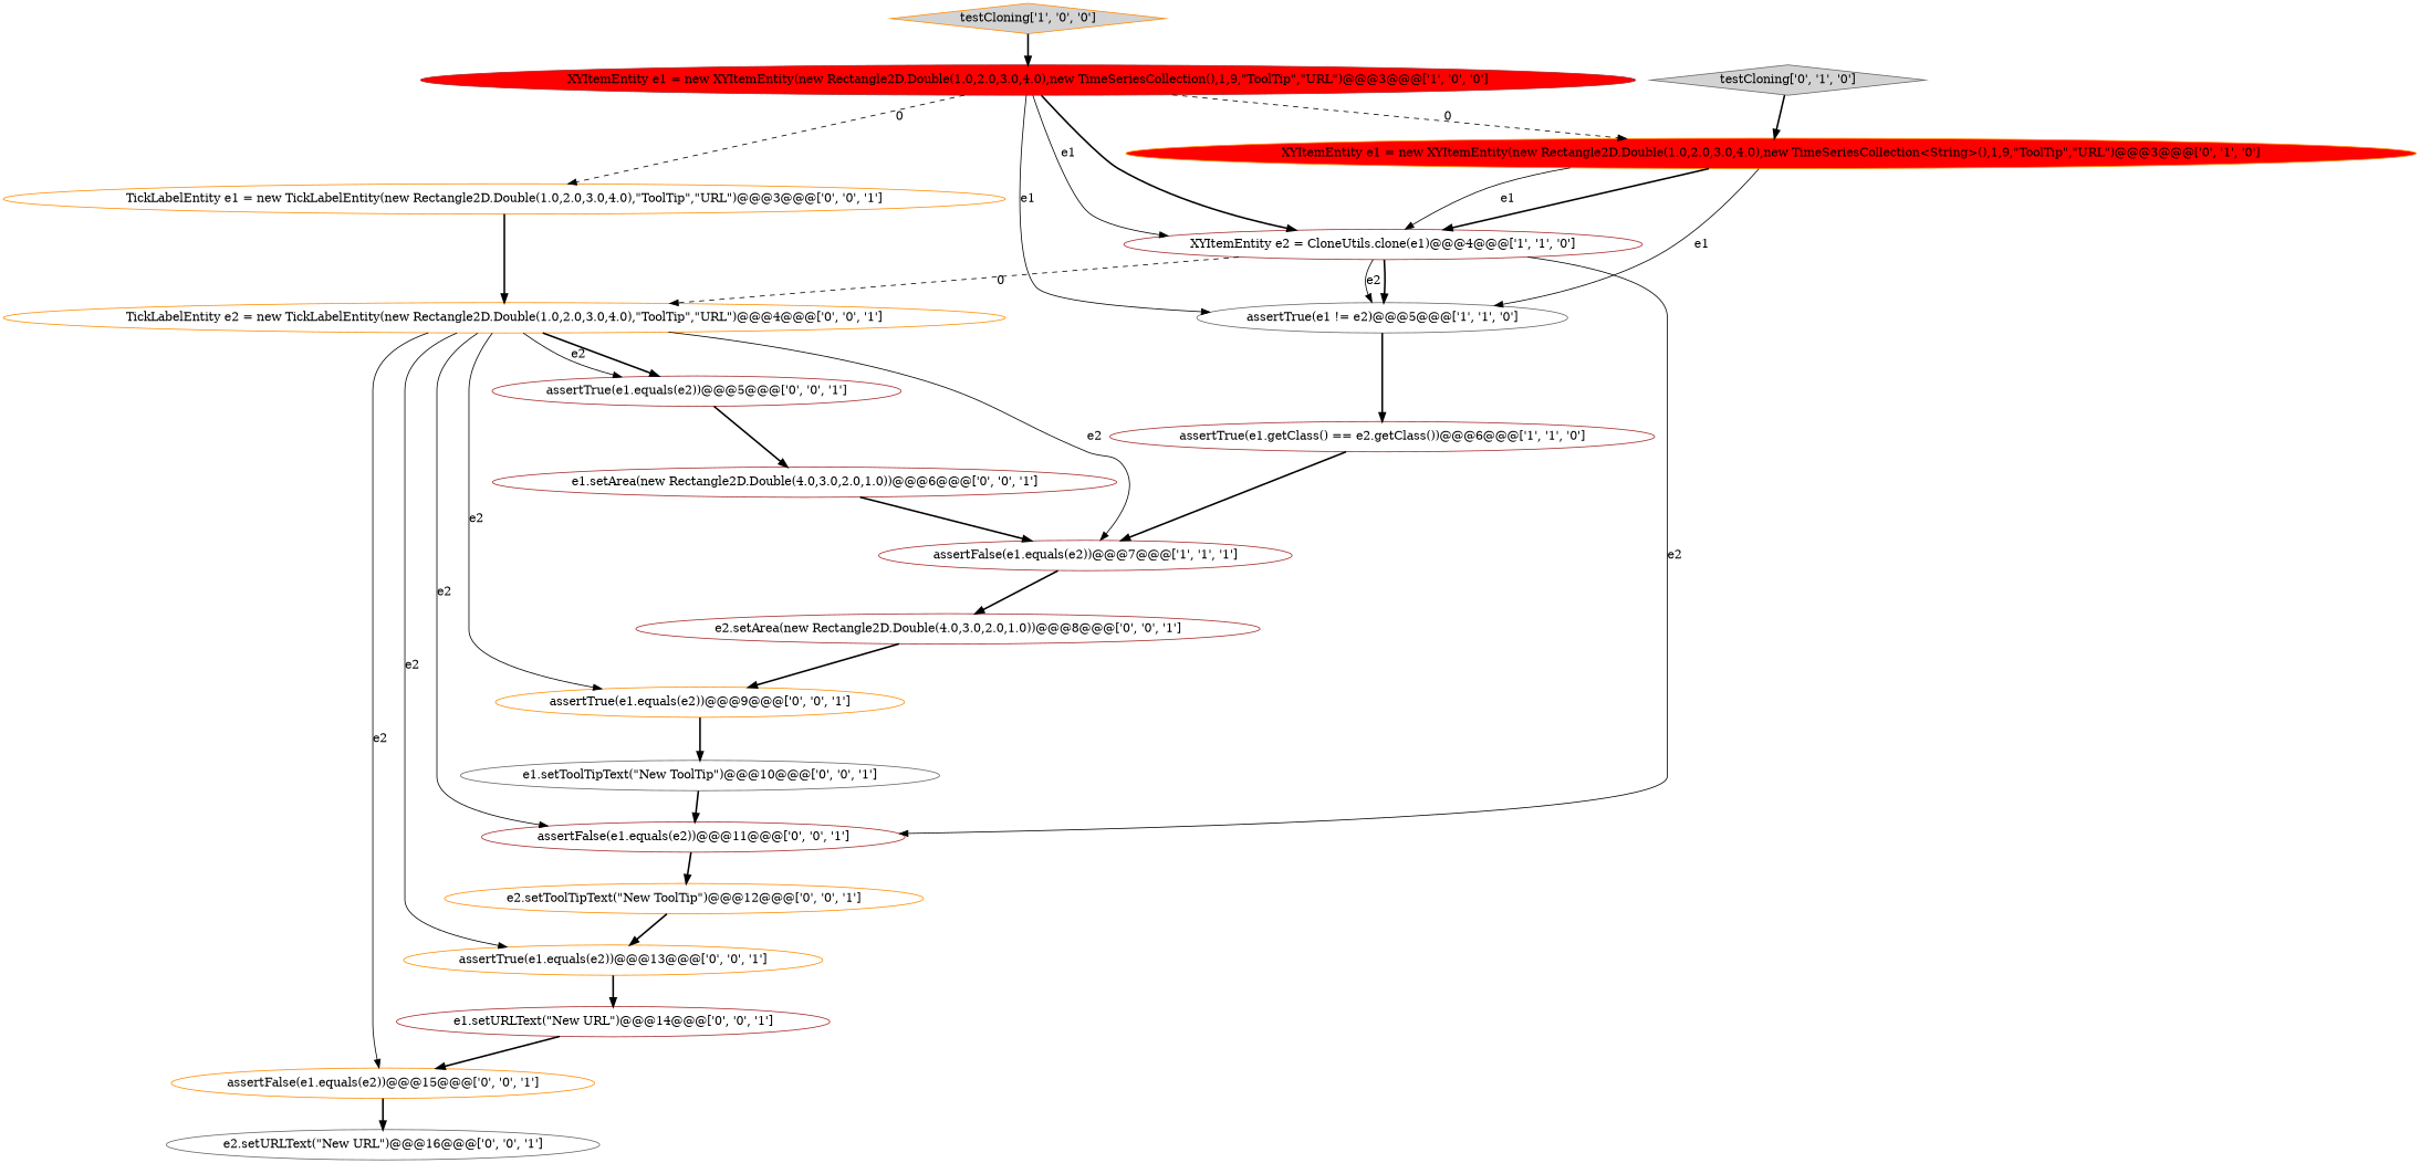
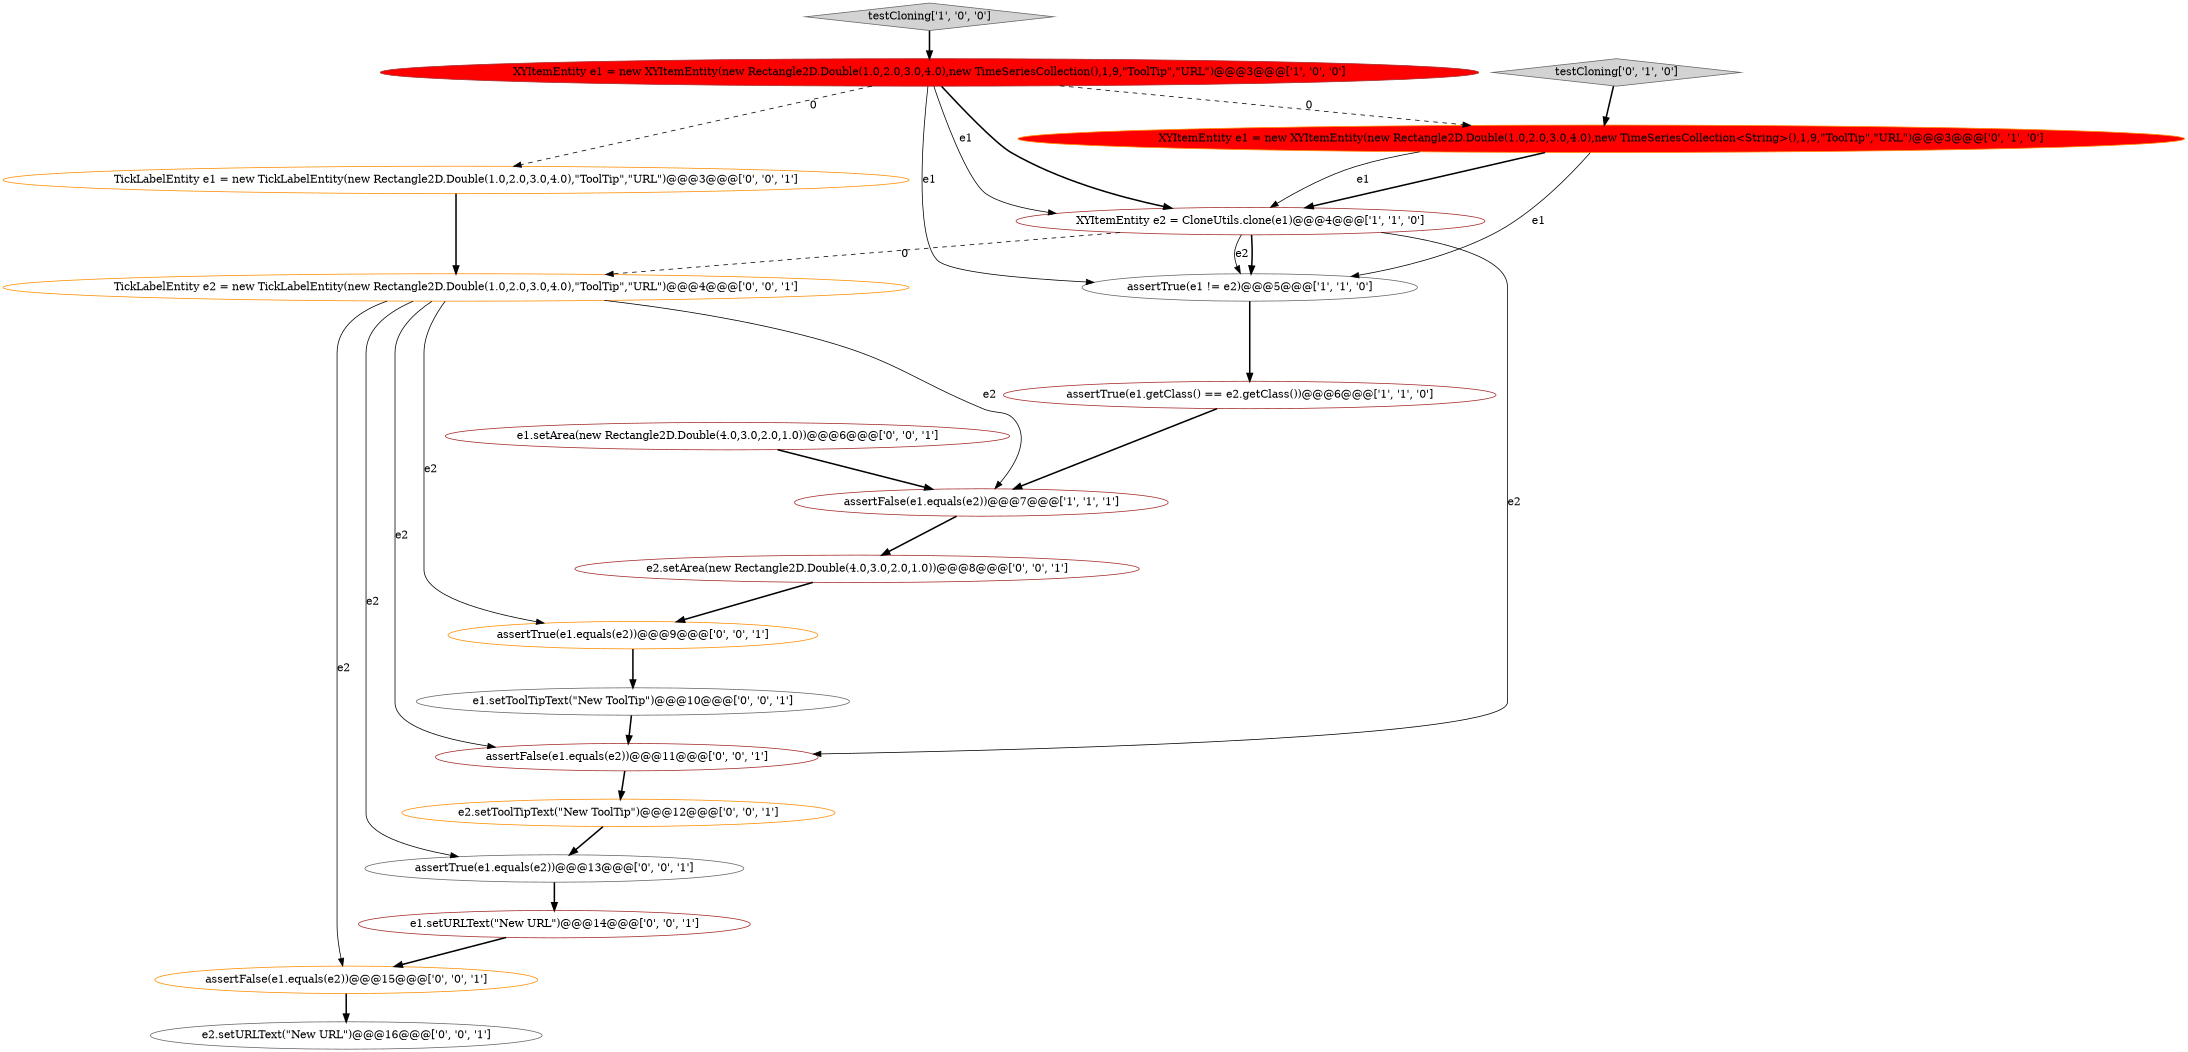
  digraph {
    node [color=brown fillcolor=white shape=ellipse style=filled]
    edge [style=bold]
    n1 [label="assertTrue(e1.getClass() == e2.getClass())@@@6@@@['1', '1', '0']"]
    n2 [label="assertFalse(e1.equals(e2))@@@7@@@['1', '1', '1']"]
    n3 [label="e2.setArea(new Rectangle2D.Double(4.0,3.0,2.0,1.0))@@@8@@@['0', '0', '1']"]
    n4 [label="e1.setArea(new Rectangle2D.Double(4.0,3.0,2.0,1.0))@@@6@@@['0', '0', '1']"]
    n5 [color=darkorange label="TickLabelEntity e2 = new TickLabelEntity(new Rectangle2D.Double(1.0,2.0,3.0,4.0),\"ToolTip\",\"URL\")@@@4@@@['0', '0', '1']"]
-   n6 [color=darkorange label="assertTrue(e1.equals(e2))@@@13@@@['0', '0', '1']"]
+   n6 [color=gray40 label="assertTrue(e1.equals(e2))@@@13@@@['0', '0', '1']"]
    n7 [color=darkorange label="assertFalse(e1.equals(e2))@@@15@@@['0', '0', '1']"]
-   n8 [label="assertTrue(e1.equals(e2))@@@5@@@['0', '0', '1']"]
    n9 [color=darkorange label="assertTrue(e1.equals(e2))@@@9@@@['0', '0', '1']"]
    n10 [label="assertFalse(e1.equals(e2))@@@11@@@['0', '0', '1']"]
    n11 [label="e1.setURLText(\"New URL\")@@@14@@@['0', '0', '1']"]
    n12 [color=gray40 label="e2.setURLText(\"New URL\")@@@16@@@['0', '0', '1']"]
    n13 [color=gray40 label="e1.setToolTipText(\"New ToolTip\")@@@10@@@['0', '0', '1']"]
    n14 [color=darkorange label="e2.setToolTipText(\"New ToolTip\")@@@12@@@['0', '0', '1']"]
-   n15 [color=darkorange fillcolor=lightgray label="testCloning['1', '0', '0']" shape=diamond]
+   n15 [color=gray40 fillcolor=lightgray label="testCloning['1', '0', '0']" shape=diamond]
    n16 [fillcolor=red label="XYItemEntity e1 = new XYItemEntity(new Rectangle2D.Double(1.0,2.0,3.0,4.0),new TimeSeriesCollection(),1,9,\"ToolTip\",\"URL\")@@@3@@@['1', '0', '0']"]
    n17 [label="XYItemEntity e2 = CloneUtils.clone(e1)@@@4@@@['1', '1', '0']"]
    n18 [color=gray40 label="assertTrue(e1 != e2)@@@5@@@['1', '1', '0']"]
    n19 [color=darkorange label="TickLabelEntity e1 = new TickLabelEntity(new Rectangle2D.Double(1.0,2.0,3.0,4.0),\"ToolTip\",\"URL\")@@@3@@@['0', '0', '1']"]
    n20 [color=darkorange fillcolor=red label="XYItemEntity e1 = new XYItemEntity(new Rectangle2D.Double(1.0,2.0,3.0,4.0),new TimeSeriesCollection<String>(),1,9,\"ToolTip\",\"URL\")@@@3@@@['0', '1', '0']"]
    n21 [color=gray40 fillcolor=lightgray label="testCloning['0', '1', '0']" shape=diamond]
    n1 -> n2
    n2 -> n3
    n3 -> n9
    n4 -> n2
    n5 -> n2 [label=e2 style=solid]
    n5 -> n6 [label=e2 style=solid]
    n5 -> n7 [label=e2 style=solid]
-   n5 -> n8
-   n5 -> n8 [label=e2 style=solid]
    n5 -> n9 [label=e2 style=solid]
    n5 -> n10 [label=e2 style=solid]
    n6 -> n11
    n7 -> n12
-   n8 -> n4
    n9 -> n13
    n10 -> n14
    n11 -> n7
    n13 -> n10
    n14 -> n6
    n15 -> n16
    n16 -> n17 [label=e1 style=solid]
    n16 -> n17
    n16 -> n18 [label=e1 style=solid]
    n16 -> n19 [label=0 style=dashed]
    n16 -> n20 [label=0 style=dashed]
    n17 -> n5 [label=0 style=dashed]
    n17 -> n10 [label=e2 style=solid]
    n17 -> n18
    n17 -> n18 [label=e2 style=solid]
    n18 -> n1
    n19 -> n5
    n20 -> n17
    n20 -> n17 [label=e1 style=solid]
    n20 -> n18 [label=e1 style=solid]
    n21 -> n20
  }
